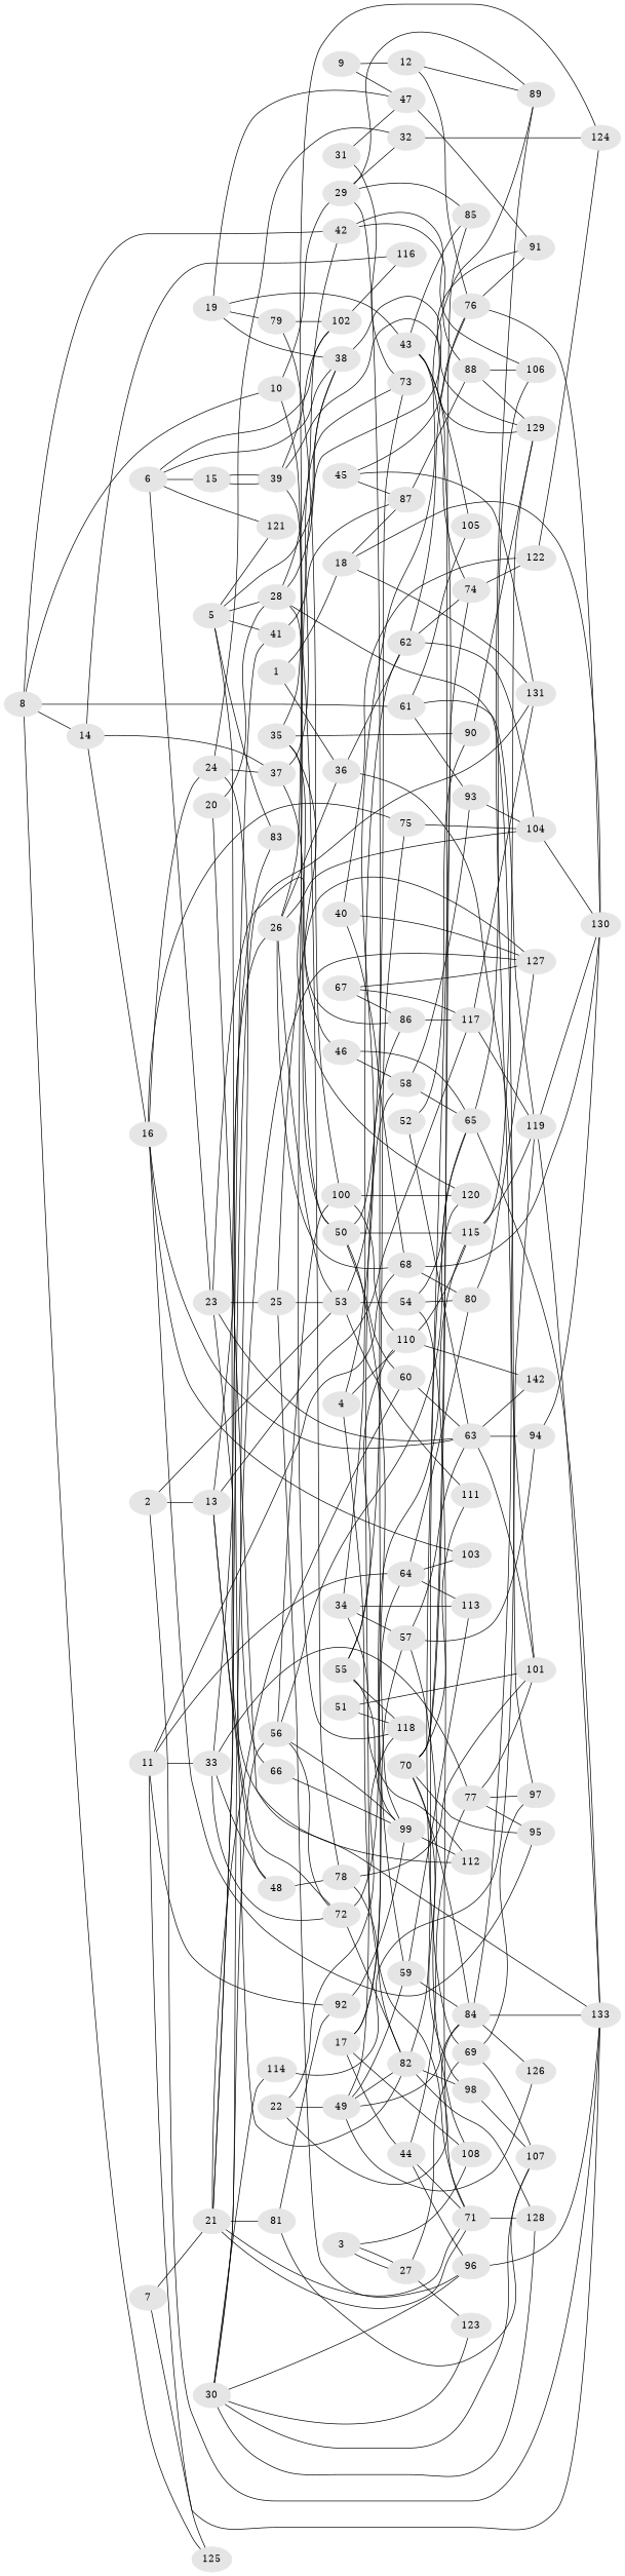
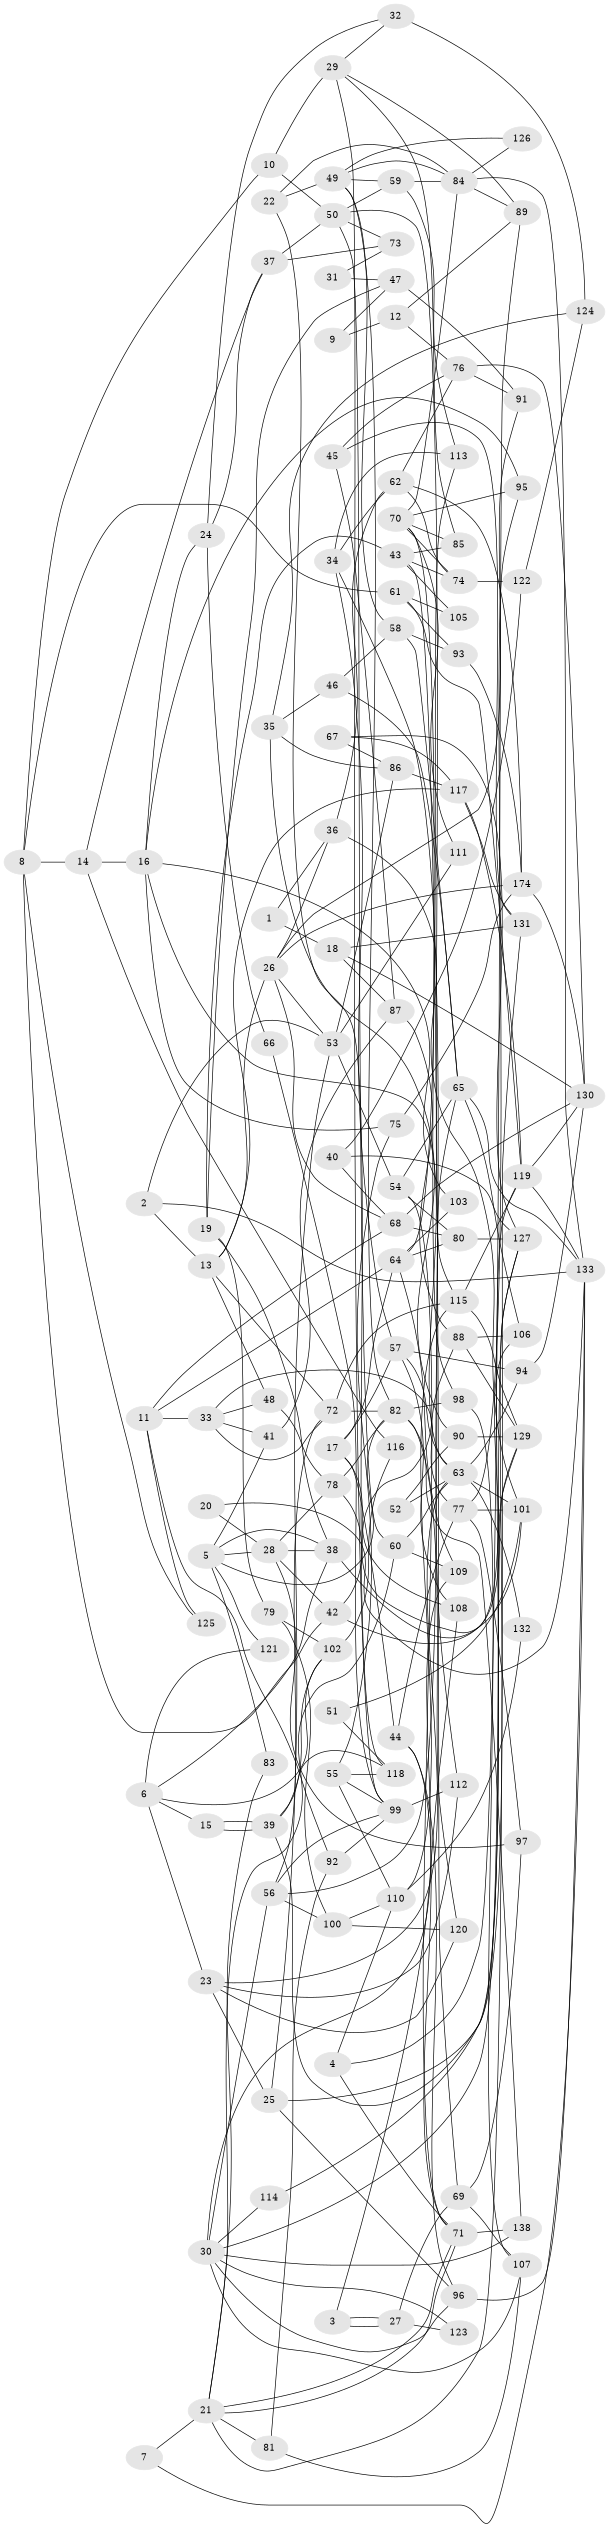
  graph {
    rankdir=LR
    node [color=gray90 style=filled]
    1
    18
    36
    87
    130
    131
    62
    101
    2
    13
    53
    133
    26
    48
    72
    117
    86
    54
    111
    3
    27
    108
    69
    123
    4
    71
    89
    110
-   128
+   128 [label=138]
    115
-   132 [label=142]
+   132
    5
    28
    38
    41
    82
    83
    121
    42
    78
    97
    129
    120
    98
    6
    15
    23
    102
    39
    63
    25
    112
    116
    7
    21
    60
    81
    8
    10
    14
    61
    125
    29
    50
    16
    37
    88
    106
    105
    93
    119
    9
    12
    47
    76
    91
    32
    85
    99
    73
    59
    11
    33
    64
    68
    92
    77
    103
+   109
    113
    80
-   104
+   104 [label=174]
    24
    75
    95
    118
    66
    94
    17
    44
    57
    96
    19
    43
    79
    74
    100
    20
    107
    22
    49
    84
    58
    126
    127
    124
    30
    56
    114
    65
    31
    34
    35
    46
    90
    40
    122
    45
    51
    52
    55
    67
    70
    1 -- 18
    1 -- 36
    18 -- 87
    18 -- 130
    18 -- 131
    36 -- 62
    36 -- 101
    87 -- 88
    62 -- 76
    62 -- 104
    62 -- 74
    2 -- 13
    2 -- 53
    2 -- 133
    13 -- 26
    13 -- 48
    13 -- 72
    13 -- 117
    53 -- 86
    53 -- 54
    53 -- 111
    26 -- 36
    26 -- 53
    26 -- 91
    26 -- 68
    26 -- 104
    48 -- 78
    72 -- 115
    72 -- 82
    117 -- 131
    117 -- 119
    86 -- 117
    54 -- 71
    54 -- 80
    54 -- 65
    3 -- 27
    3 -- 27
    3 -- 108
    27 -- 69
    27 -- 123
    69 -- 97
    69 -- 107
    4 -- 71
    4 -- 89
    4 -- 110
    71 -- 128
    110 -- 115
    110 -- 132
    115 -- 129
    115 -- 119
    5 -- 28
    5 -- 38
    5 -- 41
    5 -- 82
    5 -- 83
    5 -- 121
    28 -- 38
    28 -- 42
    28 -- 78
    28 -- 97
    38 -- 129
    41 -- 87
    82 -- 128
    82 -- 120
    82 -- 98
    42 -- 88
    42 -- 106
    78 -- 101
    78 -- 82
    98 -- 107
    6 -- 38
    6 -- 121
    6 -- 15
    6 -- 23
    6 -- 102
    15 -- 39
    15 -- 39
    23 -- 120
    23 -- 63
    23 -- 25
    23 -- 112
    102 -- 116
    39 -- 129
    39 -- 102
    39 -- 118
    63 -- 101
    63 -- 132
    63 -- 94
    25 -- 53
    25 -- 96
    25 -- 127
    7 -- 133
    7 -- 21
    21 -- 131
    21 -- 71
    21 -- 71
    21 -- 83
    21 -- 60
    21 -- 81
    60 -- 63
+   60 -- 109
    81 -- 92
    81 -- 107
    8 -- 42
    8 -- 10
    8 -- 14
    8 -- 61
    8 -- 125
    10 -- 29
    10 -- 50
    14 -- 116
    14 -- 16
    14 -- 37
    61 -- 105
    61 -- 93
    61 -- 119
    29 -- 89
    29 -- 32
    29 -- 85
    29 -- 99
    50 -- 115
    50 -- 60
    50 -- 73
    50 -- 59
    16 -- 63
    16 -- 103
    16 -- 24
    16 -- 75
    16 -- 95
    37 -- 50
    37 -- 73
    88 -- 129
    88 -- 106
    93 -- 104
    119 -- 130
    119 -- 133
    9 -- 12
    9 -- 47
    12 -- 89
    12 -- 76
    47 -- 91
    76 -- 130
    76 -- 91
    32 -- 124
    99 -- 112
    59 -- 113
    59 -- 84
    11 -- 125
    11 -- 33
    11 -- 64
    11 -- 68
    11 -- 92
    33 -- 48
    33 -- 72
    33 -- 41
    33 -- 77
    64 -- 103
+   64 -- 109
    64 -- 113
    64 -- 80
    68 -- 130
    68 -- 80
    92 -- 99
    77 -- 101
    77 -- 97
    77 -- 95
    80 -- 127
    104 -- 130
    24 -- 37
    24 -- 32
    24 -- 66
    75 -- 104
    66 -- 99
    94 -- 130
    17 -- 108
    17 -- 64
    17 -- 44
    17 -- 57
    44 -- 71
    44 -- 77
    44 -- 96
    57 -- 108
    57 -- 63
    57 -- 94
    96 -- 133
    19 -- 38
    19 -- 47
    19 -- 43
    19 -- 79
    43 -- 69
    43 -- 105
    43 -- 85
    43 -- 74
    79 -- 102
    79 -- 100
    74 -- 122
    100 -- 110
    100 -- 120
    20 -- 133
    20 -- 28
    22 -- 118
    22 -- 49
    22 -- 84
    49 -- 82
    49 -- 59
    49 -- 84
    49 -- 58
    49 -- 126
    84 -- 133
    84 -- 89
    84 -- 126
    58 -- 93
    58 -- 65
    30 -- 123
    30 -- 128
+   30 -- 109
    30 -- 96
    30 -- 107
    30 -- 127
    30 -- 56
    30 -- 114
    56 -- 72
    56 -- 99
    56 -- 100
    56 -- 65
    114 -- 119
    65 -- 133
    65 -- 106
    31 -- 47
    31 -- 73
    34 -- 62
    34 -- 112
    34 -- 113
    34 -- 57
    35 -- 86
    35 -- 124
    35 -- 46
    35 -- 90
    46 -- 58
    46 -- 65
    90 -- 129
    40 -- 68
    40 -- 127
    40 -- 122
    122 -- 124
    45 -- 87
    45 -- 131
    45 -- 76
    51 -- 101
    51 -- 118
    52 -- 63
    52 -- 90
    55 -- 110
    55 -- 99
    55 -- 75
    55 -- 118
    67 -- 117
    67 -- 86
    67 -- 127
    70 -- 111
    70 -- 98
    70 -- 85
    70 -- 95
    70 -- 74
    70 -- 84
  }
